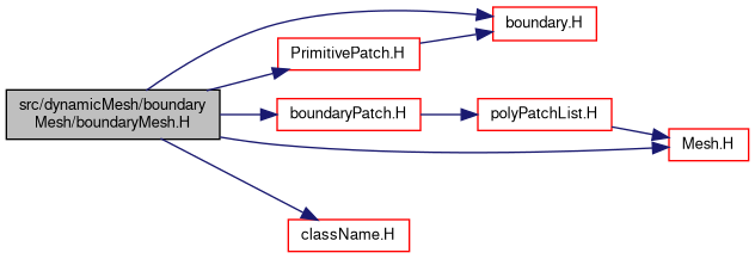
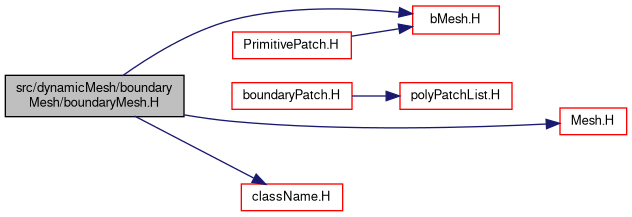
  digraph {
    rankdir=LR
    node [color=red fontname=FreeSans fontsize=10 shape=record]
    edge [color=midnightblue fontname=FreeSans fontsize=10 labelfontname=FreeSans labelfontsize=10 style=solid]
    n1 [color=black fillcolor=grey75 fontcolor=black height=0.2 label="src/dynamicMesh/boundary\lMesh/boundaryMesh.H" style=filled width=0.4]
-   n2 [height=0.2 label="boundary.H" width=0.4]
+   n2 [height=0.2 label="bMesh.H" width=0.4]
    n3 [height=0.2 label="PrimitivePatch.H" width=0.4]
    n4 [height=0.2 label="boundaryPatch.H" width=0.4]
    n5 [height=0.2 label="Mesh.H" width=0.4]
    n6 [height=0.2 label="className.H" width=0.4]
    n7 [height=0.2 label="polyPatchList.H" width=0.4]
    n1 -> n2
-   n1 -> n3
-   n1 -> n4
    n1 -> n5
    n1 -> n6
    n3 -> n2
    n4 -> n7
-   n7 -> n5
  }
